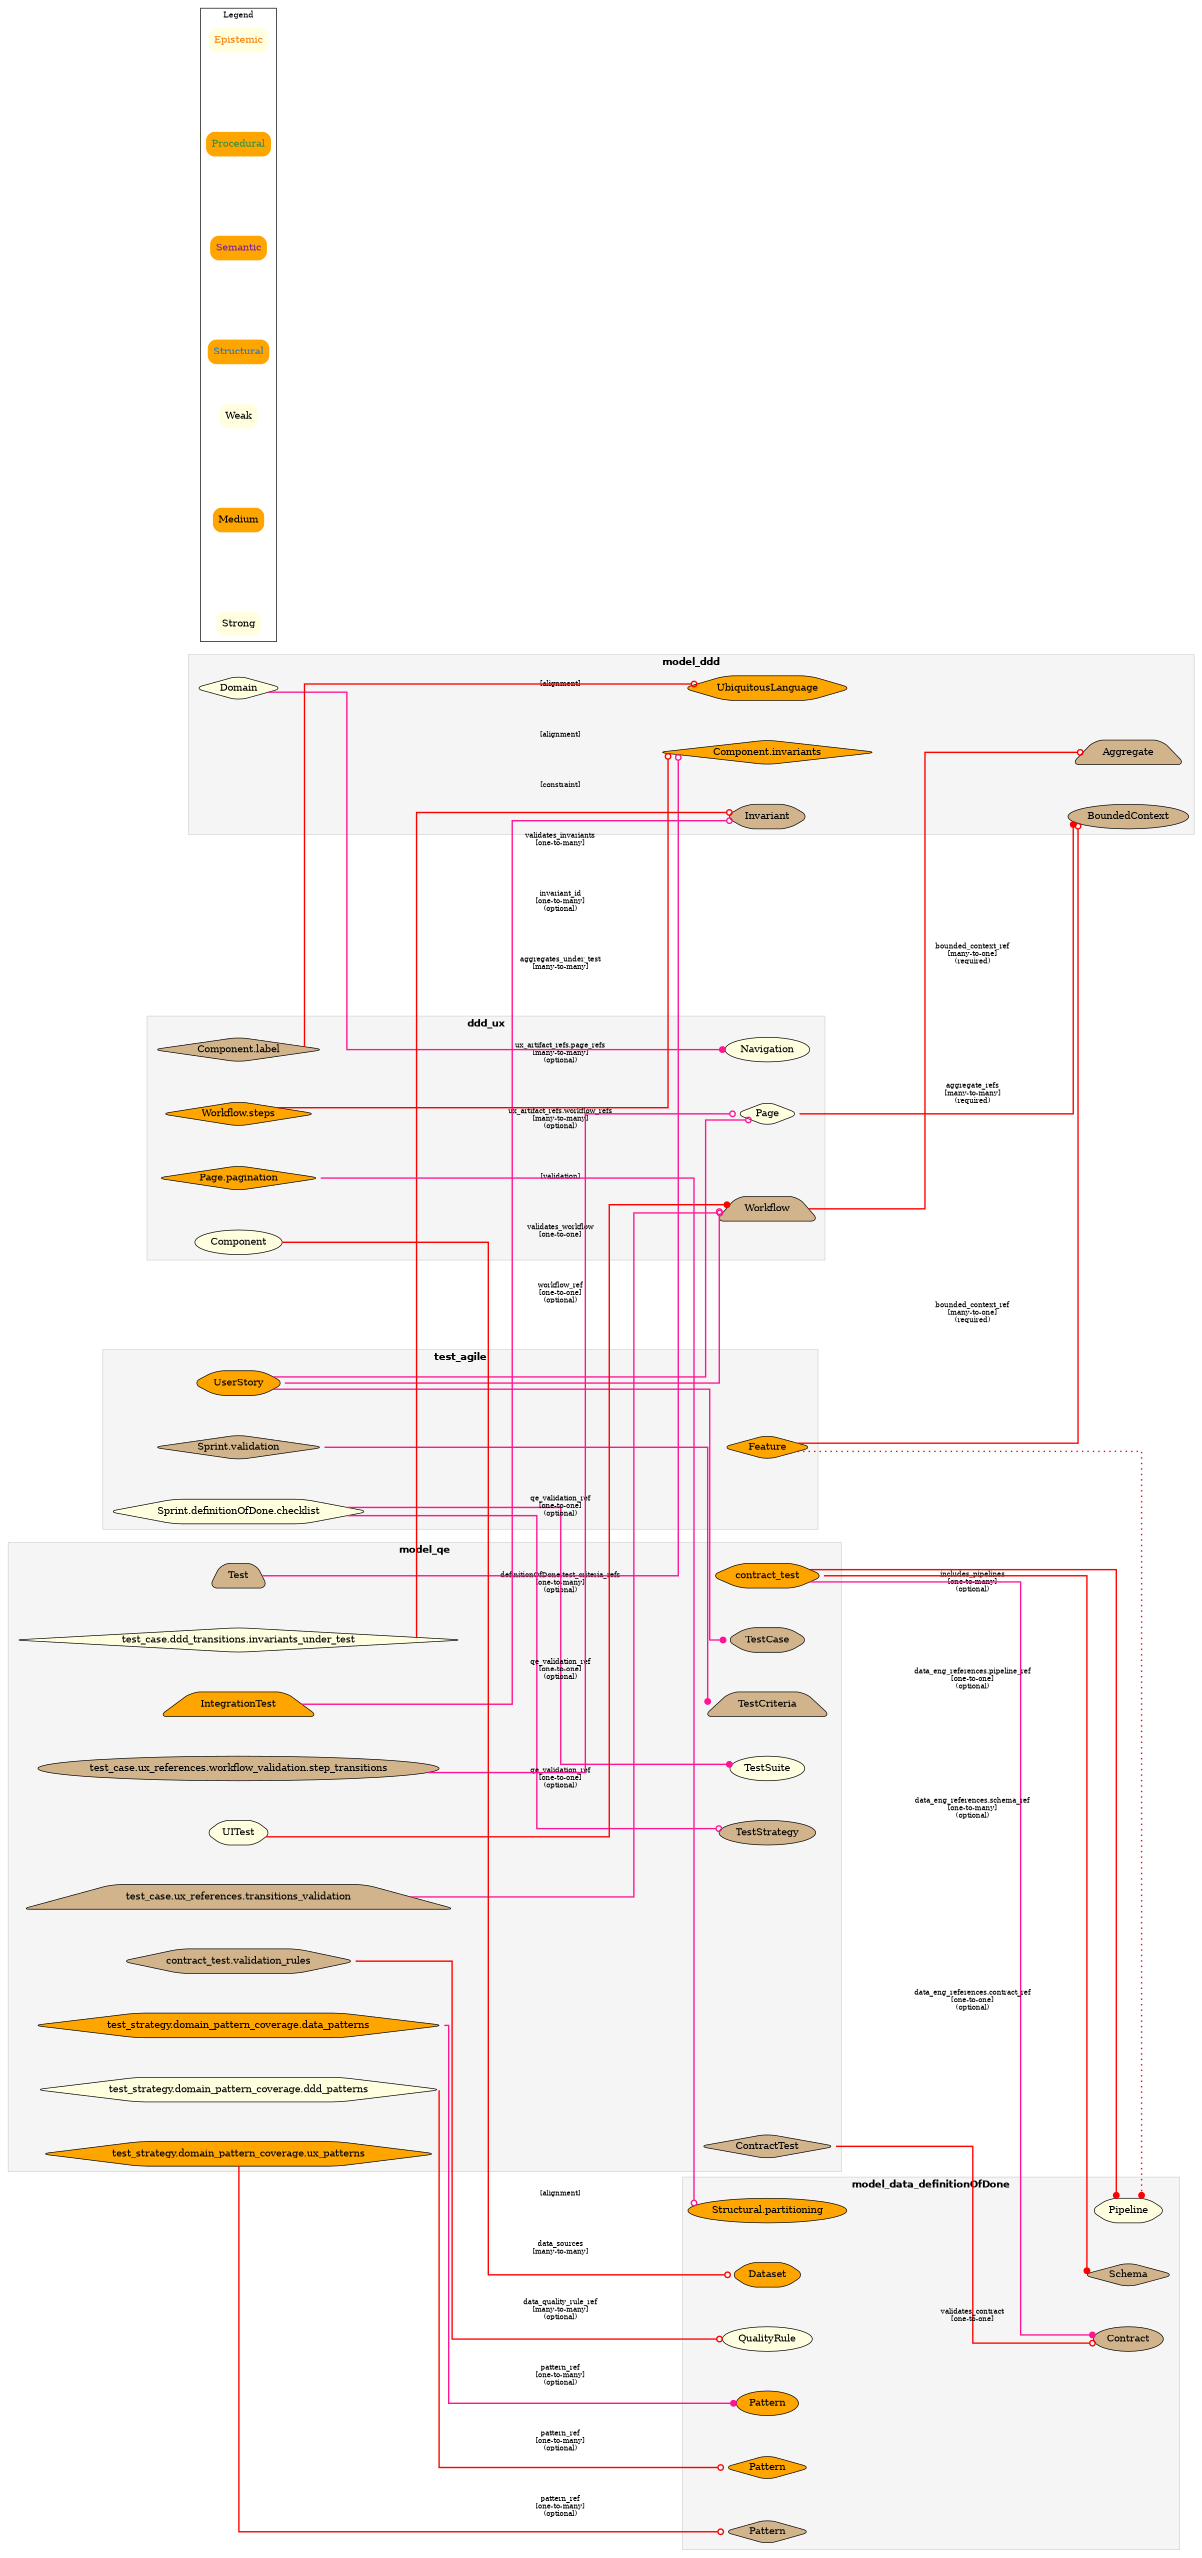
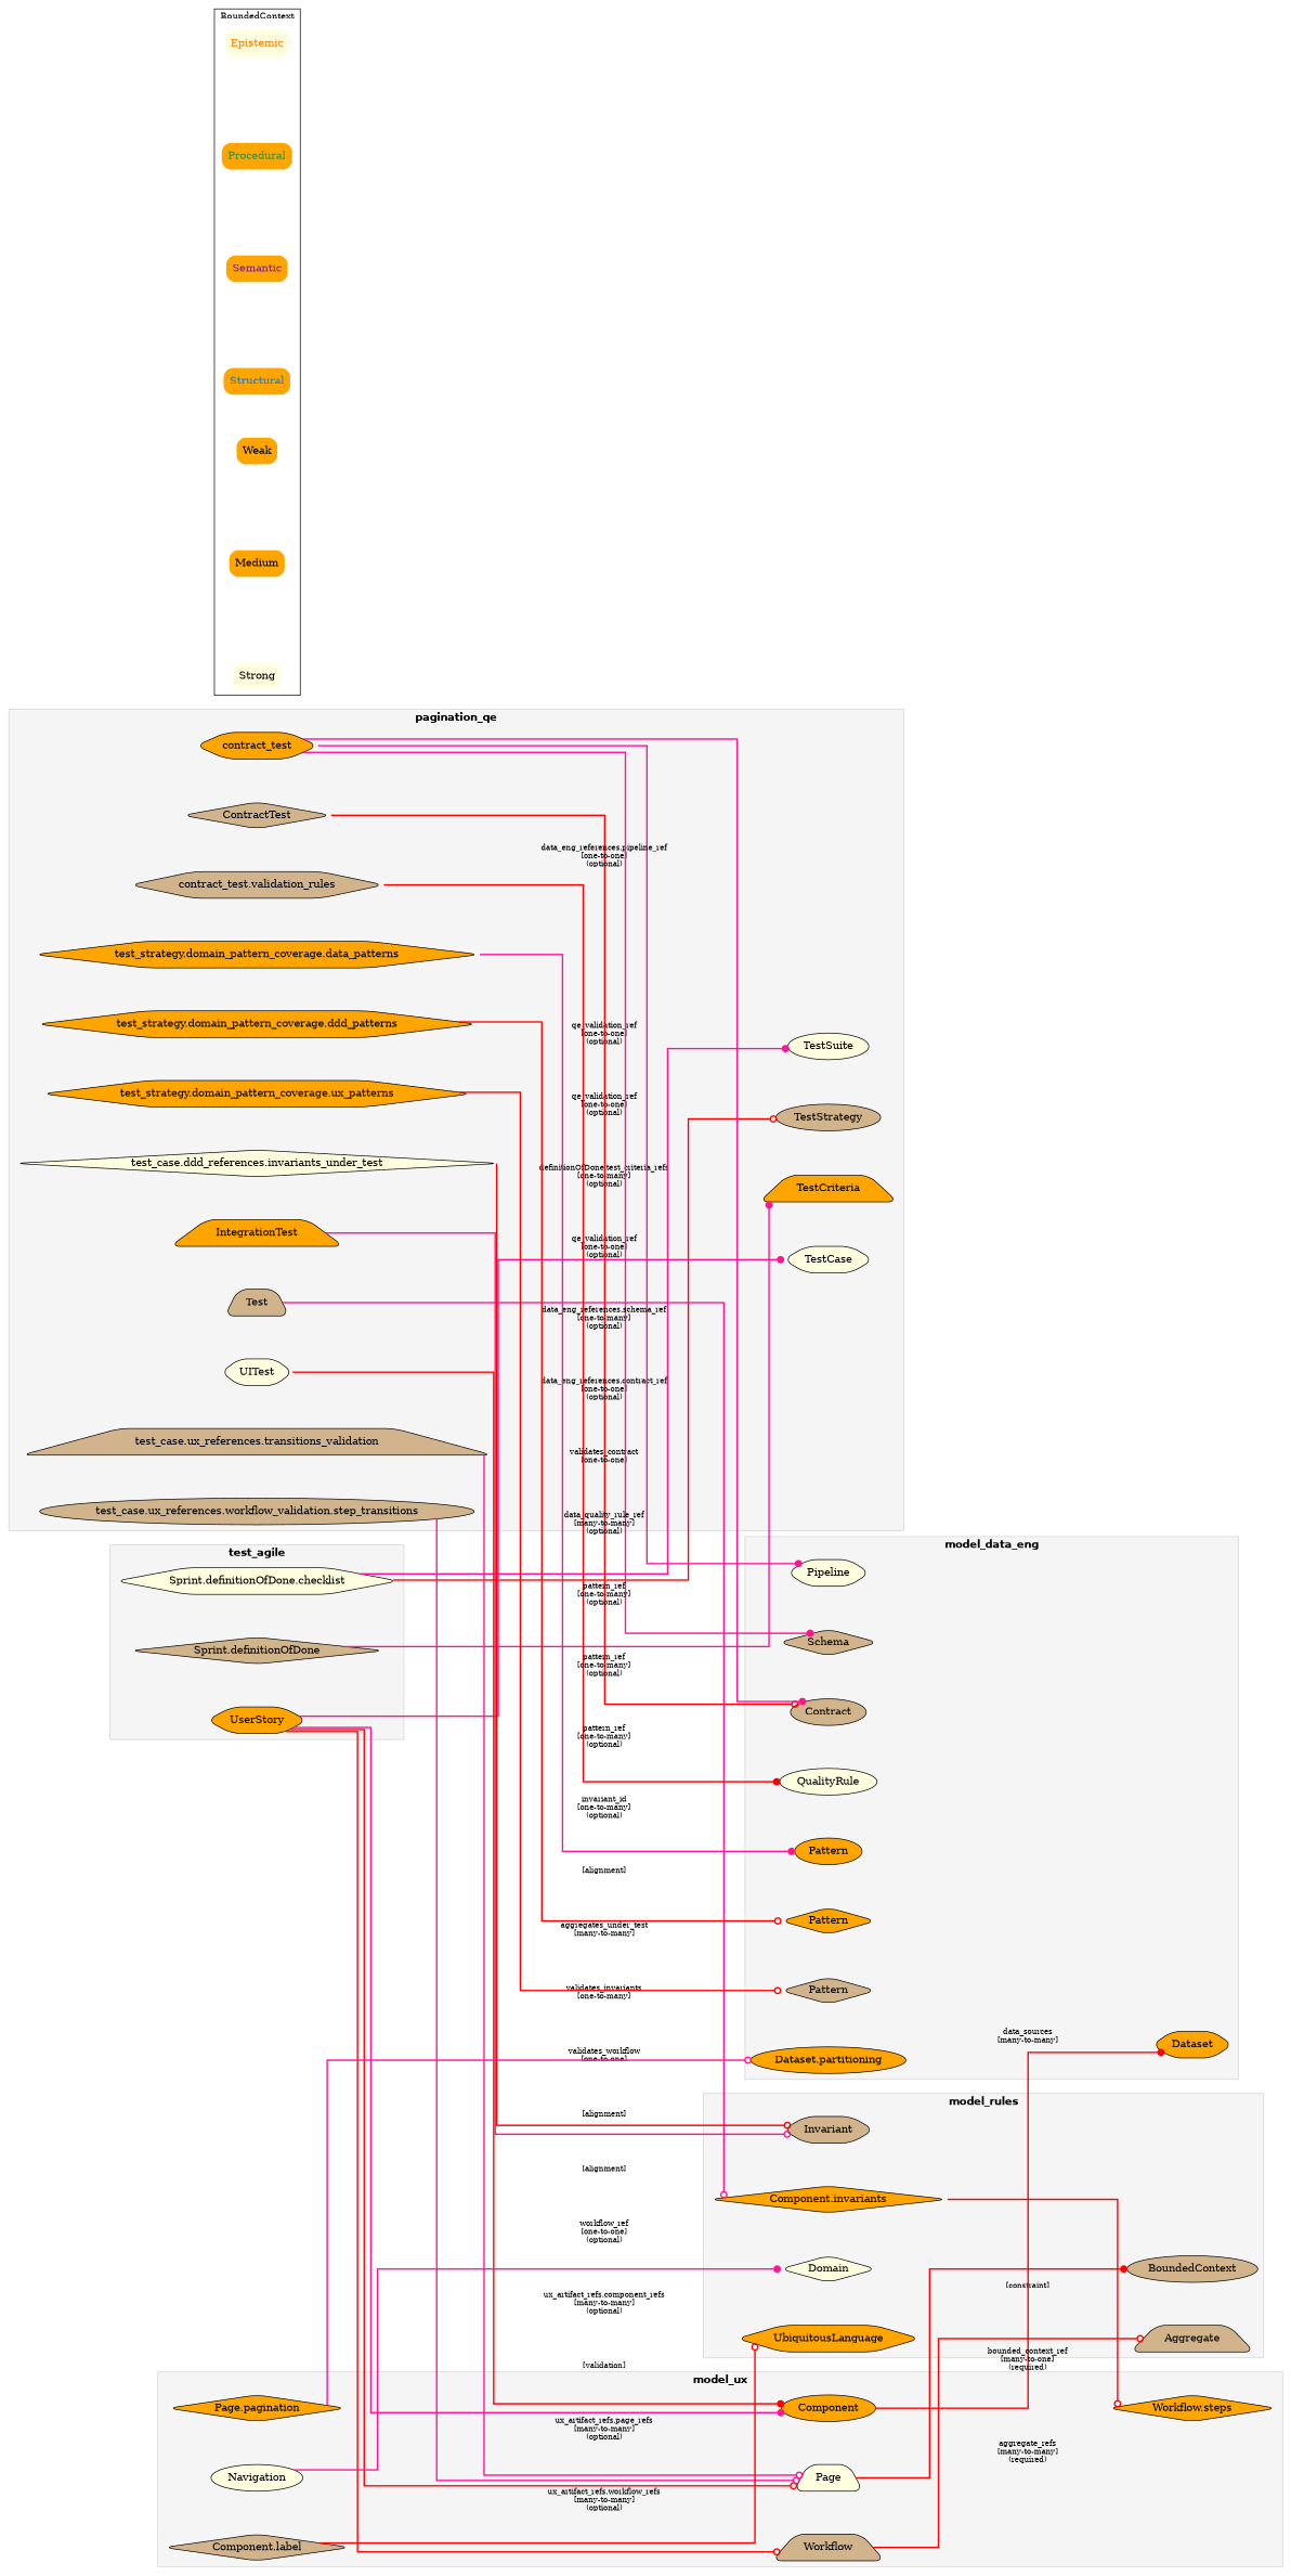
  digraph {
    compound=true
    newrank=true
    nodesep=0.8
    rankdir=LR
    ranksep=1.5
    splines=ortho
    node [fillcolor=orange shape=diamond style="rounded,filled"]
    edge [arrowhead=odot color=red fontsize=10 penwidth=2 style=solid]
-   n1 [label=Feature]
-   n2 [fillcolor=tan label="Sprint.validation"]
+   n2 [fillcolor=tan label="Sprint.definitionOfDone"]
    n3 [fillcolor=lightyellow label="Sprint.definitionOfDone.checklist" shape=hexagon]
    n4 [label=UserStory shape=hexagon]
    n5 [fillcolor=tan label=Contract shape=ellipse]
    n6 [label=Dataset shape=hexagon]
-   n7 [label="Structural.partitioning" shape=ellipse]
+   n7 [label="Dataset.partitioning" shape=ellipse]
    n8 [label=Pattern shape=ellipse]
    n9 [fillcolor=lightyellow label=Pipeline shape=hexagon]
    n10 [fillcolor=lightyellow label=QualityRule shape=ellipse]
    n11 [fillcolor=tan label=Schema]
    n12 [label=Pattern]
    n13 [fillcolor=tan label=Pattern]
    n14 [fillcolor=tan label=Aggregate shape=trapezium]
    n15 [label="Component.invariants"]
    n16 [fillcolor=tan label=BoundedContext shape=ellipse]
    n17 [fillcolor=lightyellow label=Domain]
    n18 [fillcolor=tan label=Invariant shape=hexagon]
    n19 [label=UbiquitousLanguage shape=hexagon]
    n20 [fillcolor=tan label=ContractTest]
    n21 [label=IntegrationTest shape=trapezium]
    n22 [fillcolor=tan label=Test shape=trapezium]
-   n23 [fillcolor=tan label=TestCase shape=hexagon]
-   n24 [fillcolor=tan label=TestCriteria shape=trapezium]
+   n23 [fillcolor=lightyellow label=TestCase shape=hexagon]
+   n24 [label=TestCriteria shape=trapezium]
    n25 [fillcolor=tan label=TestStrategy shape=ellipse]
    n26 [fillcolor=lightyellow label=TestSuite shape=ellipse]
    n27 [fillcolor=lightyellow label=UITest shape=hexagon]
    n28 [label=contract_test shape=hexagon]
    n29 [fillcolor=tan label="contract_test.validation_rules" shape=hexagon]
-   n30 [fillcolor=lightyellow label="test_case.ddd_transitions.invariants_under_test"]
+   n30 [fillcolor=lightyellow label="test_case.ddd_references.invariants_under_test"]
    n31 [fillcolor=tan label="test_case.ux_references.transitions_validation" shape=trapezium]
    n32 [fillcolor=tan label="test_case.ux_references.workflow_validation.step_transitions" shape=ellipse]
    n33 [label="test_strategy.domain_pattern_coverage.data_patterns" shape=hexagon]
-   n34 [fillcolor=lightyellow label="test_strategy.domain_pattern_coverage.ddd_patterns" shape=hexagon]
+   n34 [label="test_strategy.domain_pattern_coverage.ddd_patterns" shape=hexagon]
    n35 [label="test_strategy.domain_pattern_coverage.ux_patterns" shape=hexagon]
-   n36 [fillcolor=lightyellow label=Component shape=ellipse]
+   n36 [label=Component shape=ellipse]
    n37 [fillcolor=tan label="Component.label"]
    n38 [fillcolor=lightyellow label=Navigation shape=ellipse]
-   n39 [fillcolor=lightyellow label=Page]
+   n39 [fillcolor=lightyellow label=Page shape=trapezium]
    n40 [label="Page.pagination"]
    n41 [fillcolor=tan label=Workflow shape=trapezium]
    n42 [label="Workflow.steps"]
    n43 [fontcolor="#1976D2" label=Structural shape=plaintext]
    n44 [fontcolor="#7B1FA2" label=Semantic shape=plaintext]
    n45 [fontcolor="#388E3C" label=Procedural shape=plaintext]
    n46 [fillcolor=lightyellow fontcolor="#F57C00" label=Epistemic shape=plaintext]
    n47 [fillcolor=lightyellow label=Strong shape=plaintext]
    n48 [label=Medium shape=plaintext]
-   n49 [fillcolor=lightyellow label=Weak shape=plaintext]
+   n49 [label=Weak shape=plaintext]
    subgraph cluster_1 {
      color=lightgrey
      fillcolor="#F5F5F5"
      fontname="Helvetica-Bold"
      fontsize=14
      label=test_agile
      style=filled
-     n1
      n2
      n3
      n4
    }
    subgraph cluster_2 {
      color=lightgrey
      fillcolor="#F5F5F5"
      fontname="Helvetica-Bold"
      fontsize=14
-     label=model_data_definitionOfDone
+     label=model_data_eng
      style=filled
      n5
      n6
      n7
      n8
      n9
      n10
      n11
      n12
      n13
    }
    subgraph cluster_3 {
      color=lightgrey
      fillcolor="#F5F5F5"
      fontname="Helvetica-Bold"
      fontsize=14
-     label=model_ddd
+     label=model_rules
      style=filled
      n14
      n15
      n16
      n17
      n18
      n19
    }
    subgraph cluster_4 {
      color=lightgrey
      fillcolor="#F5F5F5"
      fontname="Helvetica-Bold"
      fontsize=14
-     label=model_qe
+     label=pagination_qe
      style=filled
      n20
      n21
      n22
      n23
      n24
      n25
      n26
      n27
      n28
      n29
      n30
      n31
      n32
      n33
      n34
      n35
    }
    subgraph cluster_5 {
      color=lightgrey
      fillcolor="#F5F5F5"
      fontname="Helvetica-Bold"
      fontsize=14
-     label=ddd_ux
+     label=model_ux
      style=filled
      n36
      n37
      n38
      n39
      n40
      n41
      n42
    }
    subgraph cluster_6 {
      fillcolor=white
      fontsize=12
-     label=Legend
+     label=BoundedContext
      rank=sink
      style=filled
      n43
      n44
      n45
      n46
      n47
      n48
      n49
    }
-   n1 -> n9 [arrowhead=dot label="includes_pipelines\n[one-to-many]\n(optional)" style=dotted]
-   n1 -> n16 [label="bounded_context_ref\n[many-to-one]\n(required)"]
    n2 -> n24 [arrowhead=dot color=deeppink label="definitionOfDone.test_criteria_refs\n[one-to-many]\n(optional)"]
-   n3 -> n25 [color=deeppink label="qe_validation_ref\n[one-to-one]\n(optional)"]
+   n3 -> n25 [label="qe_validation_ref\n[one-to-one]\n(optional)"]
    n3 -> n26 [arrowhead=dot color=deeppink label="qe_validation_ref\n[one-to-one]\n(optional)"]
    n4 -> n23 [arrowhead=dot color=deeppink label="qe_validation_ref\n[one-to-one]\n(optional)"]
-   n4 -> n39 [color=deeppink label="ux_artifact_refs.page_refs\n[many-to-many]\n(optional)"]
-   n4 -> n41 [color=deeppink label="ux_artifact_refs.workflow_refs\n[many-to-many]\n(optional)"]
+   n4 -> n36 [arrowhead=dot color=deeppink label="ux_artifact_refs.component_refs\n[many-to-many]\n(optional)"]
+   n4 -> n39 [label="ux_artifact_refs.page_refs\n[many-to-many]\n(optional)"]
+   n4 -> n41 [label="ux_artifact_refs.workflow_refs\n[many-to-many]\n(optional)"]
    n20 -> n5 [label="validates_contract\n[one-to-one]"]
    n21 -> n18 [color=deeppink label="aggregates_under_test\n[many-to-many]"]
    n22 -> n15 [color=deeppink label="validates_invariants\n[one-to-many]"]
-   n27 -> n41 [arrowhead=dot label="validates_workflow\n[one-to-one]"]
+   n27 -> n36 [arrowhead=dot label="validates_workflow\n[one-to-one]"]
    n28 -> n5 [arrowhead=dot color=deeppink label="data_eng_references.contract_ref\n[one-to-one]\n(optional)"]
-   n28 -> n9 [arrowhead=dot label="data_eng_references.pipeline_ref\n[one-to-one]\n(optional)"]
-   n28 -> n11 [arrowhead=dot label="data_eng_references.schema_ref\n[one-to-many]\n(optional)"]
-   n29 -> n10 [label="data_quality_rule_ref\n[many-to-many]\n(optional)"]
+   n28 -> n9 [arrowhead=dot color=deeppink label="data_eng_references.pipeline_ref\n[one-to-one]\n(optional)"]
+   n28 -> n11 [arrowhead=dot color=deeppink label="data_eng_references.schema_ref\n[one-to-many]\n(optional)"]
+   n29 -> n10 [arrowhead=dot label="data_quality_rule_ref\n[many-to-many]\n(optional)"]
    n30 -> n18 [label="invariant_id\n[one-to-many]\n(optional)"]
-   n31 -> n41 [color=deeppink label="workflow_ref\n[one-to-one]\n(optional)"]
+   n31 -> n39 [color=deeppink label="workflow_ref\n[one-to-one]\n(optional)"]
    n32 -> n39 [color=deeppink label="[validation]"]
    n33 -> n8 [arrowhead=dot color=deeppink label="pattern_ref\n[one-to-many]\n(optional)"]
    n34 -> n12 [label="pattern_ref\n[one-to-many]\n(optional)"]
    n35 -> n13 [label="pattern_ref\n[one-to-many]\n(optional)"]
-   n36 -> n6 [label="data_sources\n[many-to-many]"]
+   n36 -> n6 [arrowhead=dot label="data_sources\n[many-to-many]"]
    n37 -> n19 [label="[alignment]"]
-   n17 -> n38 [arrowhead=dot color=deeppink label="[alignment]"]
+   n38 -> n17 [arrowhead=dot color=deeppink label="[alignment]"]
    n39 -> n16 [arrowhead=dot label="bounded_context_ref\n[many-to-one]\n(required)"]
    n40 -> n7 [color=deeppink label="[alignment]"]
    n41 -> n14 [label="aggregate_refs\n[many-to-many]\n(required)"]
-   n42 -> n15 [label="[constraint]"]
+   n15 -> n42 [label="[constraint]"]
    n43 -> n44 [style=invis arrowhead="" color="" penwidth=""]
    n44 -> n45 [style=invis arrowhead="" color="" penwidth=""]
    n45 -> n46 [style=invis arrowhead="" color="" penwidth=""]
    n47 -> n48 [style=invis arrowhead="" color="" penwidth=""]
    n48 -> n49 [style=invis arrowhead="" color="" penwidth=""]
  }
